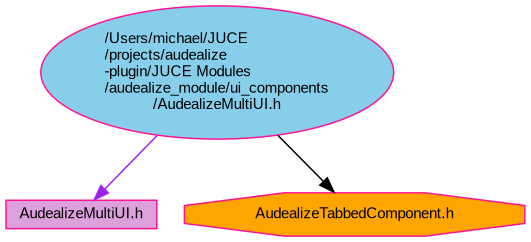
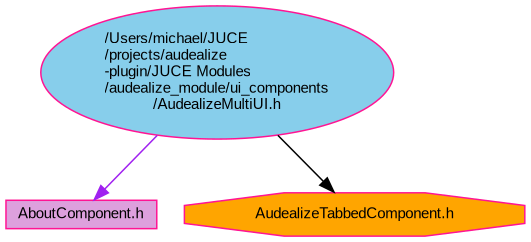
  digraph {
    fontname="Liberation Sans"
    node [color=deeppink fontname="Liberation Sans" fontsize=10 style=filled]
    edge [fontname="Liberation Sans" fontsize=10 labelfontname=Helvetica labelfontsize=10 style=solid]
    n1 [fillcolor=skyblue fontcolor=black height=0.2 label="/Users/michael/JUCE\l/projects/audealize\l-plugin/JUCE Modules\l/audealize_module/ui_components\l/AudealizeMultiUI.h" shape=ellipse width=0.4]
-   n2 [fillcolor=plum height=0.2 label="AudealizeMultiUI.h" shape=box width=0.4]
+   n2 [fillcolor=plum height=0.2 label="AboutComponent.h" shape=box width=0.4]
    n3 [fillcolor=orange height=0.2 label="AudealizeTabbedComponent.h" shape=octagon width=0.4]
    n1 -> n2 [color=purple]
    n1 -> n3 [color=black]
  }
